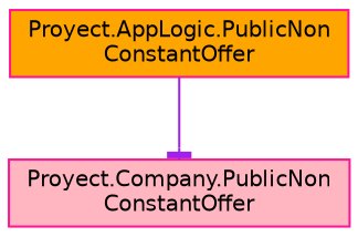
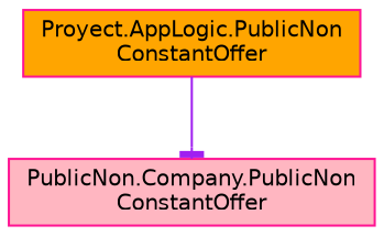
  digraph {
    rankdir=TB
    node [color=deeppink fontname=Helvetica fontsize=10 shape=record style=filled]
    n1 [fillcolor=orange fontcolor=black height=0.2 label="Proyect.AppLogic.PublicNon\lConstantOffer" width=0.4]
-   n2 [fillcolor=lightpink height=0.2 label="Proyect.Company.PublicNon\lConstantOffer" width=0.4]
+   n2 [fillcolor=lightpink height=0.2 label="PublicNon.Company.PublicNon\lConstantOffer" width=0.4]
    n1 -> n2 [color=purple fontname=Helvetica fontsize=10 labelfontname=Helvetica labelfontsize=10 style=solid arrowhead=tee]
  }
